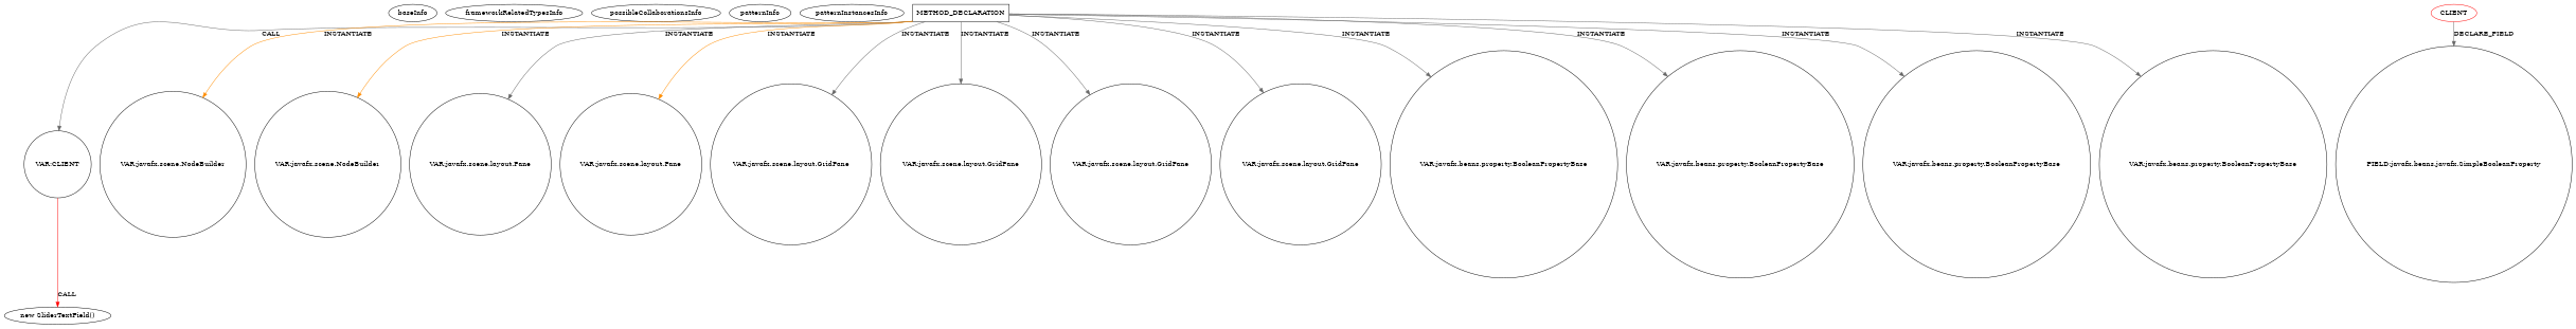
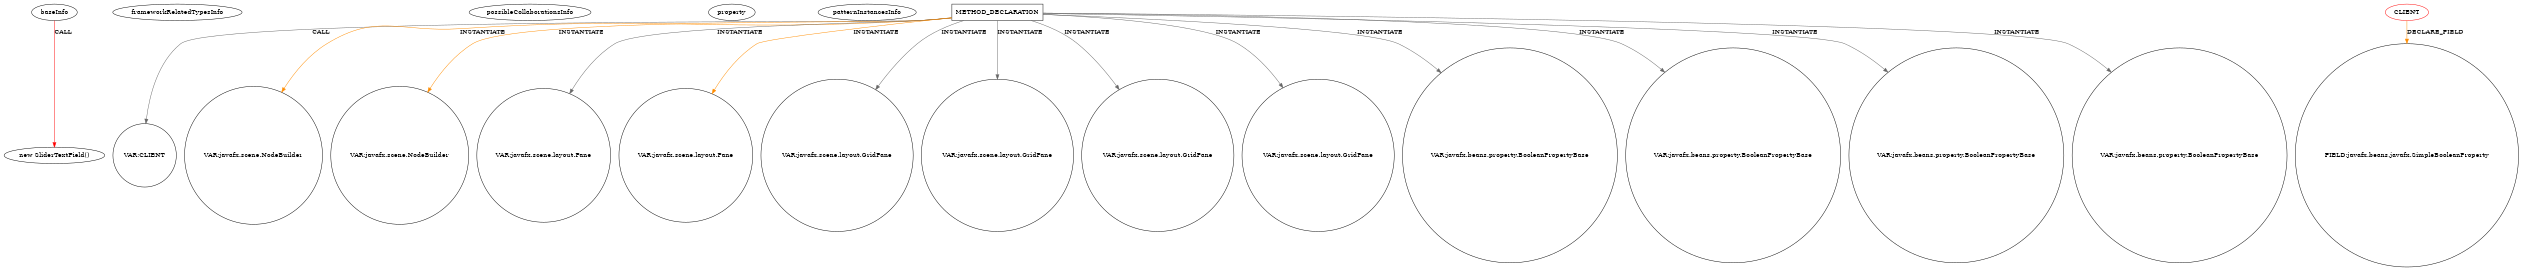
  digraph {
    node [isFrameworkType=false vertexType=VARIABLE_EXPRESION shape=circle]
    edge [color=gray40]
    baseInfo [category=pattern graphId=2562 isAnonymous=false possibleRelation=false isFrameworkType="" vertexType="" shape=""]
    frameworkRelatedTypesInfo [isFrameworkType="" vertexType="" shape=""]
    possibleCollaborationsInfo [isFrameworkType="" vertexType="" shape=""]
-   patternInfo [frequency=2.0 patternRootClient=0 isFrameworkType="" vertexType="" shape=""]
+   patternInfo [frequency=2.0 patternRootClient=0 label=property isFrameworkType="" vertexType="" shape=""]
    patternInstancesInfo [0="SaiPradeepDandem-javafx2-gradient-builder~/SaiPradeepDandem-javafx2-gradient-builder/javafx2-gradient-builder-master/src/main/java/com/javafx/gradientbuilder/application/RadialSettingsLayout.java~RadialSettingsLayout~1170" 1="SaiPradeepDandem-javafx2-gradient-builder~/SaiPradeepDandem-javafx2-gradient-builder/javafx2-gradient-builder-master/src/main/java/com/javafx/gradientbuilder/application/LinearSettingsLayout.java~LinearSettingsLayout~1172" isFrameworkType="" vertexType="" shape=""]
    n6 [label="new SliderTextField()" vertexType=CONSTRUCTOR_CALL shape=""]
    n7 [label="VAR:CLIENT"]
    n8 [label=METHOD_DECLARATION shape=box vertexType=CLIENT_METHOD_DECLARATION]
    n9 [label="VAR:javafx.scene.NodeBuilder"]
    n10 [label="VAR:javafx.scene.NodeBuilder"]
    n11 [label="VAR:javafx.scene.layout.Pane"]
    n12 [label="VAR:javafx.scene.layout.Pane"]
    n13 [label="VAR:javafx.scene.layout.GridPane"]
    n14 [label="VAR:javafx.scene.layout.GridPane"]
    n15 [label="VAR:javafx.scene.layout.GridPane"]
    n16 [label="VAR:javafx.scene.layout.GridPane"]
    n17 [label="VAR:javafx.beans.property.BooleanPropertyBase"]
    n18 [label="VAR:javafx.beans.property.BooleanPropertyBase"]
    n19 [label="VAR:javafx.beans.property.BooleanPropertyBase"]
    n20 [label="VAR:javafx.beans.property.BooleanPropertyBase"]
    n21 [color=red label=CLIENT vertexType=ROOT_CLIENT_CLASS_DECLARATION shape=""]
    n22 [label="FIELD:javafx.beans.javafx.SimpleBooleanProperty" vertexType=FIELD_DECLARATION]
-   n7 -> n6 [color=red label=CALL]
+   baseInfo -> n6 [color=red label=CALL]
    n8 -> n7 [label=CALL]
    n8 -> n9 [color=darkorange label=INSTANTIATE]
    n8 -> n10 [color=darkorange label=INSTANTIATE]
    n8 -> n11 [label=INSTANTIATE]
    n8 -> n12 [color=darkorange label=INSTANTIATE]
    n8 -> n13 [label=INSTANTIATE]
    n8 -> n14 [label=INSTANTIATE]
    n8 -> n15 [label=INSTANTIATE]
    n8 -> n16 [label=INSTANTIATE]
    n8 -> n17 [label=INSTANTIATE]
    n8 -> n18 [label=INSTANTIATE]
    n8 -> n19 [label=INSTANTIATE]
    n8 -> n20 [label=INSTANTIATE]
-   n21 -> n22 [label=DECLARE_FIELD]
+   n21 -> n22 [color=darkorange label=DECLARE_FIELD]
  }
